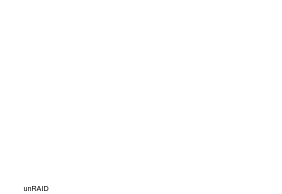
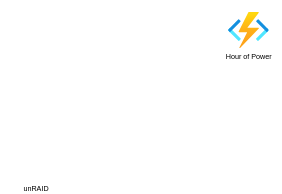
  <mxCell id="0" />
  <mxCell id="1" parent="0" />
  <mxCell id="2" value="unRAID" style="shape=image;verticalLabelPosition=bottom;labelBackgroundColor=default;verticalAlign=top;aspect=fixed;imageAspect=0;image=https://static-00.iconduck.com/assets.00/unraid-icon-1024x1024-byszif0v.png;" vertex="1" parent="1"><mxGeometry x="20" y="220" width="80" height="80" as="geometry" /></mxCell>
+ <mxCell id="3" value="Hour of Power" style="image;aspect=fixed;html=1;points=[];align=center;fontSize=12;image=img/lib/azure2/compute/Function_Apps.svg;" vertex="1" parent="1"><mxGeometry x="380" y="20" width="68" height="60" as="geometry" /></mxCell>
